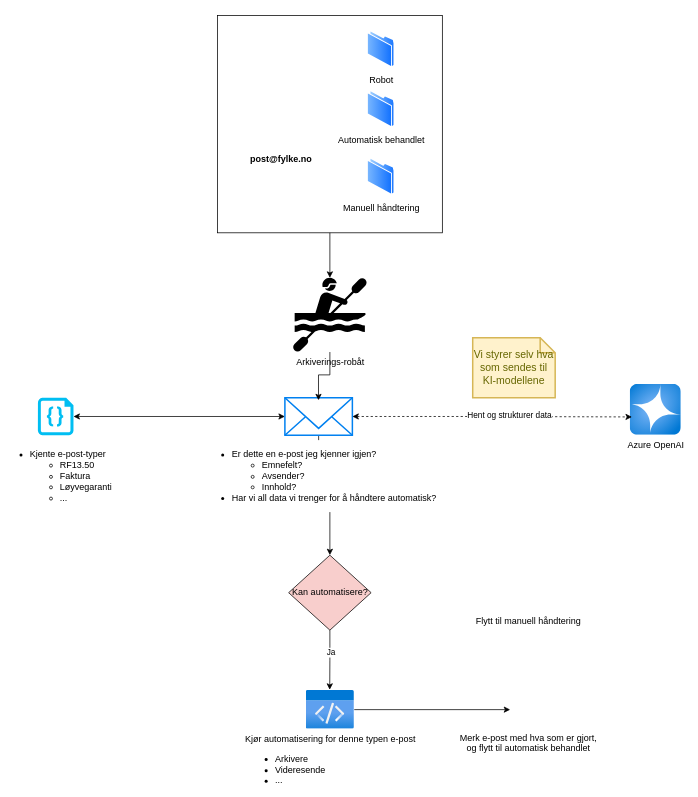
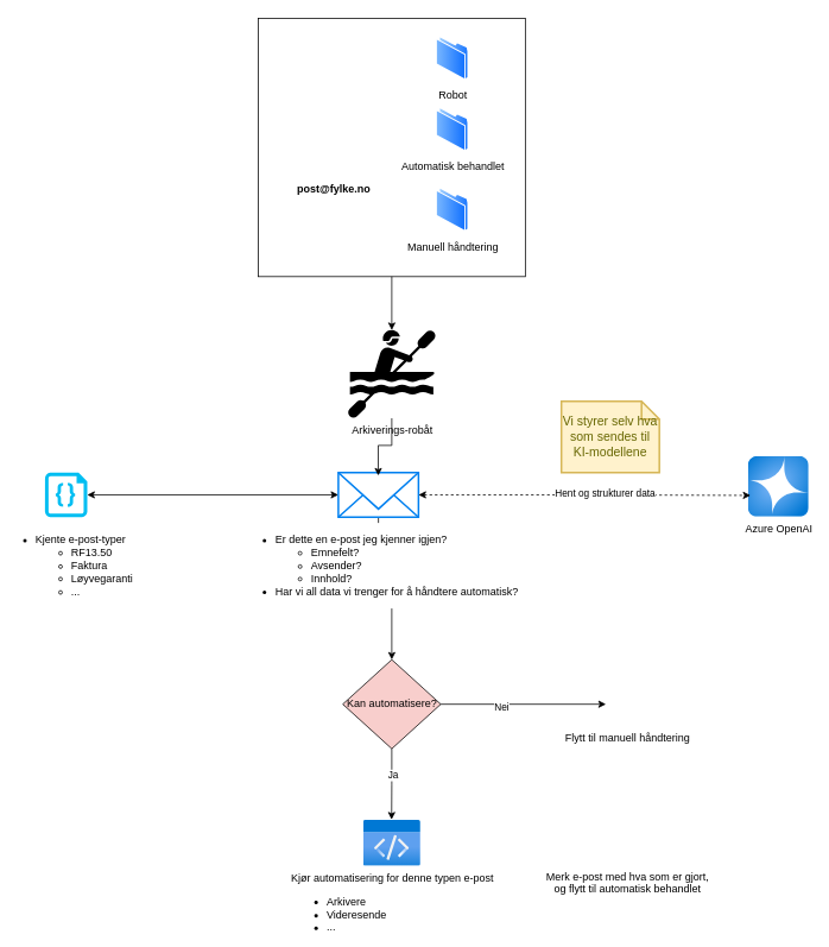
  <mxCell id="0" />
  <mxCell id="1" parent="0" />
  <mxCell id="2" value="" style="rounded=0;whiteSpace=wrap;html=1;" vertex="1" parent="1"><mxGeometry x="259.5" y="20" width="300" height="290" as="geometry" /></mxCell>
  <mxCell id="3" value="&lt;b&gt;post@fylke.no&lt;/b&gt;" style="shape=image;html=1;verticalAlign=top;verticalLabelPosition=bottom;labelBackgroundColor=#ffffff;imageAspect=0;aspect=fixed;image=https://cdn0.iconfinder.com/data/icons/logos-microsoft-office-365/128/Microsoft_Office-07-128.png" vertex="1" parent="1"><mxGeometry x="279.5" y="70" width="128" height="128" as="geometry" /></mxCell>
  <mxCell id="4" value="Robot" style="image;aspect=fixed;perimeter=ellipsePerimeter;html=1;align=center;shadow=0;dashed=0;spacingTop=3;image=img/lib/active_directory/folder.svg;" vertex="1" parent="1"><mxGeometry x="459.5" y="40" width="36.5" height="50" as="geometry" /></mxCell>
  <mxCell id="5" value="Automatisk behandlet" style="image;aspect=fixed;perimeter=ellipsePerimeter;html=1;align=center;shadow=0;dashed=0;spacingTop=3;image=img/lib/active_directory/folder.svg;" vertex="1" parent="1"><mxGeometry x="459.5" y="120" width="36.5" height="50" as="geometry" /></mxCell>
  <mxCell id="6" value="Manuell håndtering" style="image;aspect=fixed;perimeter=ellipsePerimeter;html=1;align=center;shadow=0;dashed=0;spacingTop=3;image=img/lib/active_directory/folder.svg;" vertex="1" parent="1"><mxGeometry x="459.5" y="210" width="36.5" height="50" as="geometry" /></mxCell>
  <mxCell id="7" value="Arkiverings-robåt" style="shape=mxgraph.signs.sports.kayak;html=1;pointerEvents=1;fillColor=#000000;strokeColor=none;verticalLabelPosition=bottom;verticalAlign=top;align=center;" vertex="1" parent="1"><mxGeometry x="360" y="370" width="99" height="99" as="geometry" /></mxCell>
  <mxCell id="8" style="edgeStyle=orthogonalEdgeStyle;rounded=0;orthogonalLoop=1;jettySize=auto;html=1;entryX=0.5;entryY=0;entryDx=0;entryDy=0;entryPerimeter=0;" edge="1" parent="1" source="2" target="7"><mxGeometry relative="1" as="geometry" /></mxCell>
  <mxCell id="9" style="edgeStyle=orthogonalEdgeStyle;rounded=0;orthogonalLoop=1;jettySize=auto;html=1;entryX=0.5;entryY=0;entryDx=0;entryDy=0;" edge="1" parent="1" source="10" target="16"><mxGeometry relative="1" as="geometry" /></mxCell>
  <mxCell id="10" value="&lt;ul&gt;&lt;li style=&quot;text-align: left;&quot;&gt;Er dette en e-post jeg kjenner igjen?&lt;/li&gt;&lt;ul&gt;&lt;li style=&quot;text-align: left;&quot;&gt;Emnefelt?&lt;/li&gt;&lt;li style=&quot;text-align: left;&quot;&gt;Avsender?&lt;/li&gt;&lt;li style=&quot;text-align: left;&quot;&gt;Innhold?&lt;/li&gt;&lt;/ul&gt;&lt;li style=&quot;text-align: left;&quot;&gt;Har vi all data vi trenger for å håndtere automatisk?&lt;/li&gt;&lt;/ul&gt;" style="html=1;verticalLabelPosition=bottom;align=center;labelBackgroundColor=#ffffff;verticalAlign=top;strokeWidth=2;strokeColor=#0080F0;shadow=0;dashed=0;shape=mxgraph.ios7.icons.mail;" vertex="1" parent="1"><mxGeometry x="349.5" y="530" width="90" height="50" as="geometry" /></mxCell>
  <mxCell id="11" value="Azure OpenAI" style="image;aspect=fixed;html=1;points=[];align=center;fontSize=12;image=img/lib/azure2/ai_machine_learning/Azure_OpenAI.svg;" vertex="1" parent="1"><mxGeometry x="810" y="512" width="68" height="68" as="geometry" /></mxCell>
  <mxCell id="12" style="edgeStyle=orthogonalEdgeStyle;rounded=0;orthogonalLoop=1;jettySize=auto;html=1;entryX=0.035;entryY=0.641;entryDx=0;entryDy=0;entryPerimeter=0;startArrow=classic;startFill=1;dashed=1;" edge="1" parent="1" source="10" target="11"><mxGeometry relative="1" as="geometry" /></mxCell>
  <mxCell id="13" value="Hent og strukturer data" style="edgeLabel;html=1;align=center;verticalAlign=middle;resizable=0;points=[];" vertex="1" connectable="0" parent="12"><mxGeometry x="0.125" y="2" relative="1" as="geometry"><mxPoint as="offset" /></mxGeometry></mxCell>
+ <mxCell id="14" style="edgeStyle=orthogonalEdgeStyle;rounded=0;orthogonalLoop=1;jettySize=auto;html=1;" edge="1" parent="1" source="16" target="18"><mxGeometry relative="1" as="geometry" /></mxCell>
+ <mxCell id="15" value="Nei" style="edgeLabel;html=1;align=center;verticalAlign=middle;resizable=0;points=[];" vertex="1" connectable="0" parent="14"><mxGeometry x="-0.268" y="-2" relative="1" as="geometry"><mxPoint as="offset" /></mxGeometry></mxCell>
  <mxCell id="16" value="Kan automatisere?" style="rhombus;whiteSpace=wrap;html=1;fillColor=#f8cecc;" vertex="1" parent="1"><mxGeometry x="354.5" y="740" width="110" height="100" as="geometry" /></mxCell>
  <mxCell id="17" style="edgeStyle=orthogonalEdgeStyle;rounded=0;orthogonalLoop=1;jettySize=auto;html=1;entryX=0.498;entryY=0.066;entryDx=0;entryDy=0;entryPerimeter=0;" edge="1" parent="1" source="7" target="10"><mxGeometry relative="1" as="geometry" /></mxCell>
  <mxCell id="18" value="Flytt til manuell håndtering" style="shape=image;html=1;verticalAlign=top;verticalLabelPosition=bottom;labelBackgroundColor=#ffffff;imageAspect=0;aspect=fixed;image=https://cdn0.iconfinder.com/data/icons/logos-microsoft-office-365/128/Microsoft_Office-07-128.png" vertex="1" parent="1"><mxGeometry x="650" y="766" width="48" height="48" as="geometry" /></mxCell>
  <mxCell id="19" value="&lt;ul&gt;&lt;li style=&quot;text-align: left;&quot;&gt;Kjente e-post-typer&lt;br&gt;&lt;/li&gt;&lt;ul&gt;&lt;li style=&quot;text-align: left;&quot;&gt;RF13.50&lt;/li&gt;&lt;li style=&quot;text-align: left;&quot;&gt;Faktura&lt;/li&gt;&lt;li style=&quot;text-align: left;&quot;&gt;Løyvegaranti&lt;/li&gt;&lt;li style=&quot;text-align: left;&quot;&gt;...&lt;/li&gt;&lt;/ul&gt;&lt;/ul&gt;" style="verticalLabelPosition=bottom;html=1;verticalAlign=top;align=center;strokeColor=none;fillColor=#00BEF2;shape=mxgraph.azure.code_file;pointerEvents=1;" vertex="1" parent="1"><mxGeometry x="20" y="530" width="47.5" height="50" as="geometry" /></mxCell>
  <mxCell id="20" style="edgeStyle=orthogonalEdgeStyle;rounded=0;orthogonalLoop=1;jettySize=auto;html=1;entryX=1;entryY=0.5;entryDx=0;entryDy=0;entryPerimeter=0;startArrow=classic;startFill=1;" edge="1" parent="1" source="10" target="19"><mxGeometry relative="1" as="geometry" /></mxCell>
- <mxCell id="21" style="edgeStyle=orthogonalEdgeStyle;rounded=0;orthogonalLoop=1;jettySize=auto;html=1;entryX=0;entryY=0.5;entryDx=0;entryDy=0;" edge="1" parent="1" source="22" target="25"><mxGeometry relative="1" as="geometry" /></mxCell>
  <mxCell id="22" value="Kjør automatisering for denne typen e-post&lt;br&gt;&lt;ul&gt;&lt;li style=&quot;text-align: left;&quot;&gt;Arkivere&lt;/li&gt;&lt;li style=&quot;text-align: left;&quot;&gt;Videresende&lt;/li&gt;&lt;li style=&quot;text-align: left;&quot;&gt;...&lt;/li&gt;&lt;/ul&gt;" style="image;aspect=fixed;html=1;points=[];align=center;fontSize=12;image=img/lib/azure2/general/Code.svg;" vertex="1" parent="1"><mxGeometry x="378" y="920" width="64" height="52" as="geometry" /></mxCell>
  <mxCell id="23" style="edgeStyle=orthogonalEdgeStyle;rounded=0;orthogonalLoop=1;jettySize=auto;html=1;entryX=0.489;entryY=-0.01;entryDx=0;entryDy=0;entryPerimeter=0;" edge="1" parent="1" source="16" target="22"><mxGeometry relative="1" as="geometry" /></mxCell>
  <mxCell id="24" value="Ja" style="edgeLabel;html=1;align=center;verticalAlign=middle;resizable=0;points=[];" vertex="1" connectable="0" parent="23"><mxGeometry x="-0.28" y="1" relative="1" as="geometry"><mxPoint as="offset" /></mxGeometry></mxCell>
  <mxCell id="25" value="Merk e-post med hva som er gjort,&lt;br&gt;og flytt til automatisk behandlet" style="shape=image;html=1;verticalAlign=top;verticalLabelPosition=bottom;labelBackgroundColor=#ffffff;imageAspect=0;aspect=fixed;image=https://cdn0.iconfinder.com/data/icons/logos-microsoft-office-365/128/Microsoft_Office-07-128.png" vertex="1" parent="1"><mxGeometry x="650" y="922" width="48" height="48" as="geometry" /></mxCell>
  <mxCell id="26" value="Vi styrer selv hva som sendes til KI-modellene" style="shape=note;strokeWidth=2;fontSize=14;size=20;whiteSpace=wrap;html=1;fillColor=#fff2cc;strokeColor=#d6b656;fontColor=#666600;" vertex="1" parent="1"><mxGeometry x="600" y="450" width="110.0" height="80" as="geometry" /></mxCell>
